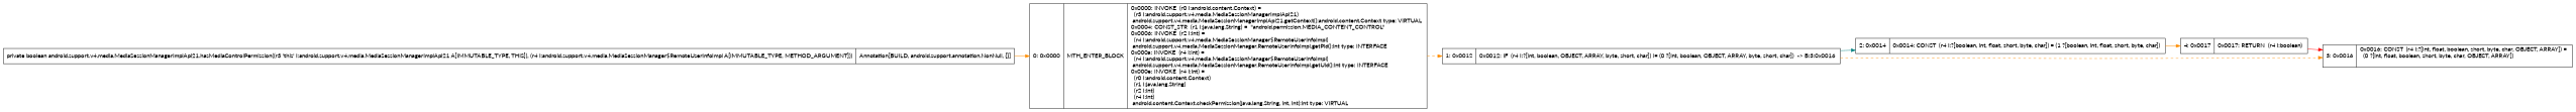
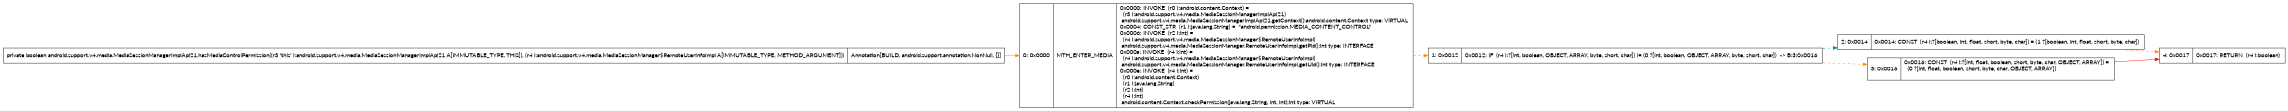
  digraph {
    fontname=Lato
    rankdir=LR
    node [fontname=Lato shape=record]
    edge [color=darkorange fontname=Lato style=dashed]
-   n1 [label="{0\:\ 0x0000|MTH_ENTER_BLOCK\l|0x0000: INVOKE  (r0 I:android.content.Context) = \l  (r3 I:android.support.v4.media.MediaSessionManagerImplApi21)\l android.support.v4.media.MediaSessionManagerImplApi21.getContext():android.content.Context type: VIRTUAL \l0x0004: CONST_STR  (r1 I:java.lang.String) =  \"android.permission.MEDIA_CONTENT_CONTROL\" \l0x0006: INVOKE  (r2 I:int) = \l  (r4 I:android.support.v4.media.MediaSessionManager$RemoteUserInfoImpl)\l android.support.v4.media.MediaSessionManager.RemoteUserInfoImpl.getPid():int type: INTERFACE \l0x000a: INVOKE  (r4 I:int) = \l  (r4 I:android.support.v4.media.MediaSessionManager$RemoteUserInfoImpl)\l android.support.v4.media.MediaSessionManager.RemoteUserInfoImpl.getUid():int type: INTERFACE \l0x000e: INVOKE  (r4 I:int) = \l  (r0 I:android.content.Context)\l  (r1 I:java.lang.String)\l  (r2 I:int)\l  (r4 I:int)\l android.content.Context.checkPermission(java.lang.String, int, int):int type: VIRTUAL \l}"]
+   n1 [label="{0\:\ 0x0000|MTH_ENTER_MEDIA\l|0x0000: INVOKE  (r0 I:android.content.Context) = \l  (r3 I:android.support.v4.media.MediaSessionManagerImplApi21)\l android.support.v4.media.MediaSessionManagerImplApi21.getContext():android.content.Context type: VIRTUAL \l0x0004: CONST_STR  (r1 I:java.lang.String) =  \"android.permission.MEDIA_CONTENT_CONTROL\" \l0x0006: INVOKE  (r2 I:int) = \l  (r4 I:android.support.v4.media.MediaSessionManager$RemoteUserInfoImpl)\l android.support.v4.media.MediaSessionManager.RemoteUserInfoImpl.getPid():int type: INTERFACE \l0x000a: INVOKE  (r4 I:int) = \l  (r4 I:android.support.v4.media.MediaSessionManager$RemoteUserInfoImpl)\l android.support.v4.media.MediaSessionManager.RemoteUserInfoImpl.getUid():int type: INTERFACE \l0x000e: INVOKE  (r4 I:int) = \l  (r0 I:android.content.Context)\l  (r1 I:java.lang.String)\l  (r2 I:int)\l  (r4 I:int)\l android.content.Context.checkPermission(java.lang.String, int, int):int type: VIRTUAL \l}"]
    n2 [label="{1\:\ 0x0012|0x0012: IF  (r4 I:?[int, boolean, OBJECT, ARRAY, byte, short, char]) != (0 ?[int, boolean, OBJECT, ARRAY, byte, short, char])  \-\> B:3:0x0016 \l}"]
    n3 [label="{2\:\ 0x0014|0x0014: CONST  (r4 I:?[boolean, int, float, short, byte, char]) = (1 ?[boolean, int, float, short, byte, char]) \l}"]
    n4 [label="{3\:\ 0x0016|0x0016: CONST  (r4 I:?[int, float, boolean, short, byte, char, OBJECT, ARRAY]) = \l  (0 ?[int, float, boolean, short, byte, char, OBJECT, ARRAY])\l \l}"]
    n5 [label="{4\:\ 0x0017|0x0017: RETURN  (r4 I:boolean) \l}"]
    n6 [label="{private boolean android.support.v4.media.MediaSessionManagerImplApi21.hasMediaControlPermission((r3 'this' I:android.support.v4.media.MediaSessionManagerImplApi21 A[IMMUTABLE_TYPE, THIS]), (r4 I:android.support.v4.media.MediaSessionManager$RemoteUserInfoImpl A[IMMUTABLE_TYPE, METHOD_ARGUMENT]))  | Annotation[BUILD, android.support.annotation.NonNull, \{\}]\l}"]
    n1 -> n2
-   n2 -> n3 [color=teal style=solid]
+   n2 -> n3 [color=teal]
    n2 -> n4
-   n3 -> n5 [style=solid]
-   n5 -> n4 [color=red style=solid]
+   n3 -> n5
+   n4 -> n5 [color=red style=solid]
    n6 -> n1 [style=solid]
  }
